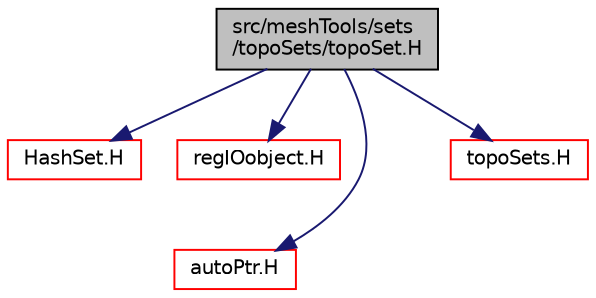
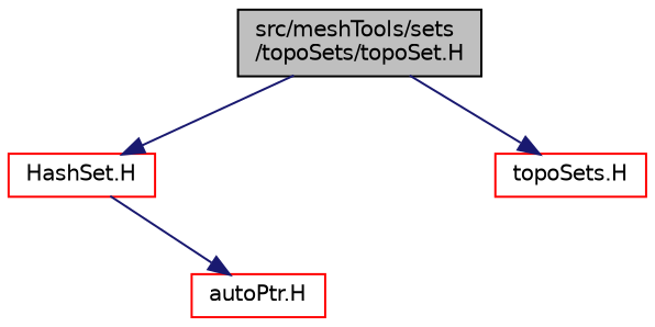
  digraph {
    node [color=red fontname=Helvetica fontsize=10 shape=record]
    edge [color=midnightblue fontname=Helvetica fontsize=10 labelfontname=Helvetica labelfontsize=10 style=solid]
    n1 [color=black fillcolor=grey75 fontcolor=black height=0.2 label="src/meshTools/sets\l/topoSets/topoSet.H" style=filled width=0.4]
    n2 [height=0.2 label="HashSet.H" width=0.4]
-   n3 [height=0.2 label="regIOobject.H" width=0.4]
    n4 [height=0.2 label="autoPtr.H" width=0.4]
    n5 [height=0.2 label="topoSets.H" width=0.4]
    n1 -> n2
-   n1 -> n3
-   n1 -> n4
+   n2 -> n4
    n1 -> n5
  }
